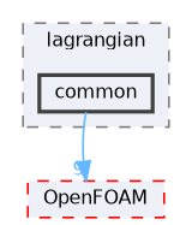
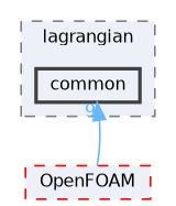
  digraph {
    compound=true
    node [fillcolor="#edf0f7" fontname=Helvetica fontsize=10 shape=box]
    n1 [color=grey25 height=0.2 label=common style="filled,bold" width=0.4]
    n2 [color=red height=0.2 label=OpenFOAM style="filled,dashed" width=0.4]
    subgraph cluster_1 {
      bgcolor="#edf0f7"
      fontname=Helvetica
      fontsize=10
      label=lagrangian
      pencolor=grey50
      style="filled,dashed"
      n1
    }
-   n1 -> n2 [color=steelblue1 fontcolor=steelblue1 fontname=Helvetica fontsize=10 headlabel=9 labeldistance=1.5 labelfontname=Helvetica labelfontsize=10]
+   n2 -> n1 [color=steelblue1 fontcolor=steelblue1 fontname=Helvetica fontsize=10 headlabel=9 labeldistance=1.5 labelfontname=Helvetica labelfontsize=10]
  }
